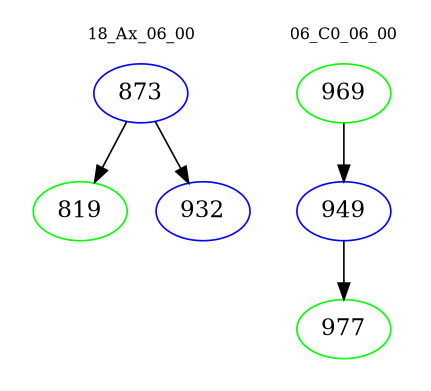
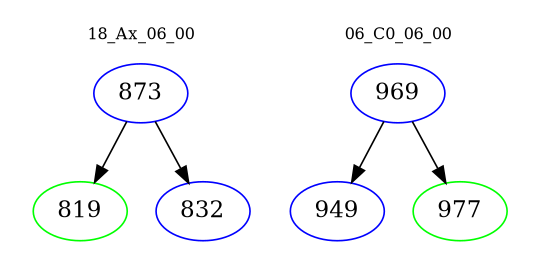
  digraph {
    node [color=blue]
    edge [color=black]
    n1 [label=873]
    n2 [color=green label=819]
-   n3 [label=932]
-   n4 [color=green label=969]
+   n3 [label=832]
+   n4 [label=969]
    n5 [label=949]
    n6 [color=green label=977]
    subgraph cluster_1 {
      color=white
      fontsize=10
      label="18_Ax_06_00"
      n1
      n2
      n3
    }
    subgraph cluster_2 {
      color=white
      fontsize=10
      label="06_C0_06_00"
      n4
      n5
      n6
    }
    n1 -> n2
    n1 -> n3
    n4 -> n5
-   n5 -> n6
+   n4 -> n6
  }
